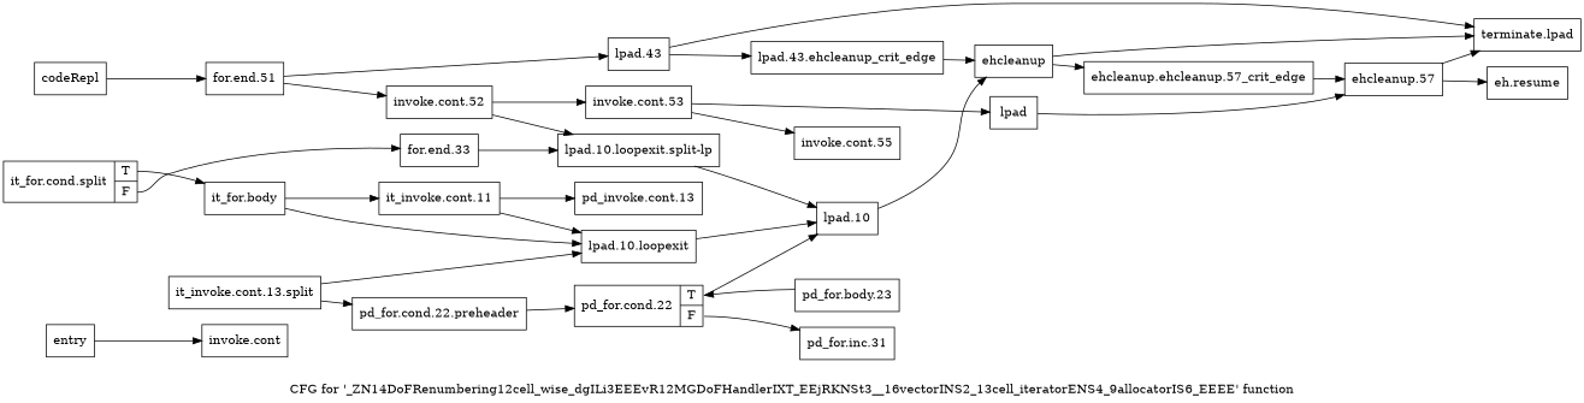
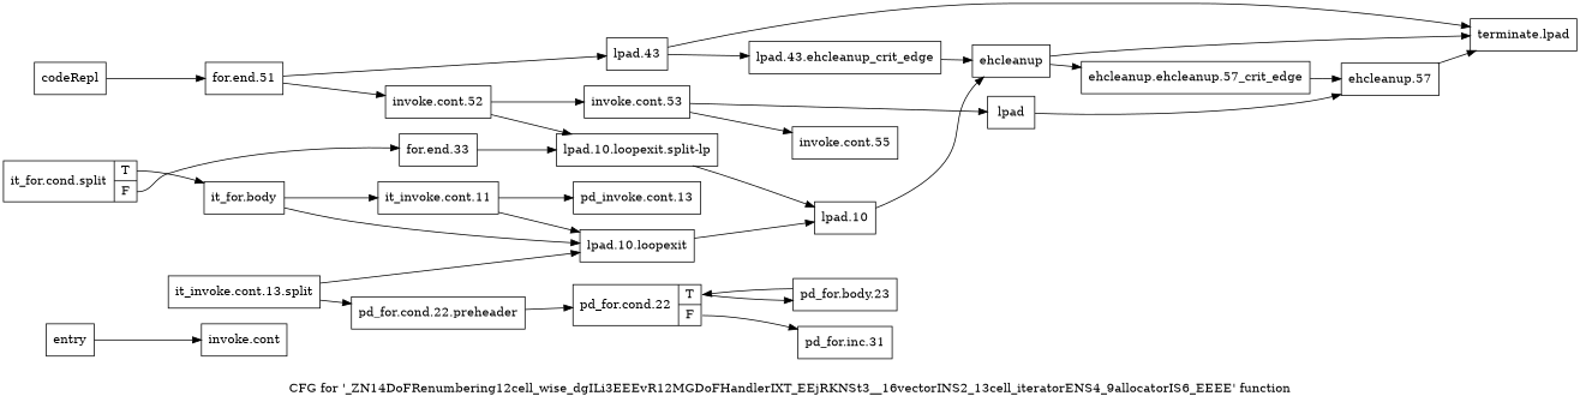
  digraph {
    label="CFG for '_ZN14DoFRenumbering12cell_wise_dgILi3EEEvR12MGDoFHandlerIXT_EEjRKNSt3__16vectorINS2_13cell_iteratorENS4_9allocatorIS6_EEEE' function"
    rankdir=LR
    node [shape=record]
    n1 [label="{entry}"]
    n2 [label="{invoke.cont}"]
    n3 [label="{lpad}"]
    n4 [label="{ehcleanup.57}"]
    n5 [label="{terminate.lpad}"]
-   n6 [label="{eh.resume}"]
    n7 [label="{it_for.cond.split|{<s0>T|<s1>F}}"]
    n8 [label="{it_for.body}"]
    n9 [label="{for.end.33}"]
    n10 [label="{it_invoke.cont.11}"]
    n11 [label="{lpad.10.loopexit}"]
    n12 [label="{lpad.10.loopexit.split-lp}"]
    n13 [label="{pd_invoke.cont.13}"]
    n14 [label="{lpad.10}"]
    n15 [label="{ehcleanup}"]
    n16 [label="{it_invoke.cont.13.split}"]
    n17 [label="{pd_for.cond.22.preheader}"]
    n18 [label="{pd_for.cond.22|{<s0>T|<s1>F}}"]
    n19 [label="{pd_for.body.23}"]
    n20 [label="{pd_for.inc.31}"]
    n21 [label="{ehcleanup.ehcleanup.57_crit_edge}"]
    n22 [label="{codeRepl}"]
    n23 [label="{for.end.51}"]
    n24 [label="{lpad.43}"]
    n25 [label="{invoke.cont.52}"]
    n26 [label="{lpad.43.ehcleanup_crit_edge}"]
    n27 [label="{invoke.cont.53}"]
    n28 [label="{invoke.cont.55}"]
    n1 -> n2
    n3 -> n4
    n4 -> n5
-   n4 -> n6
    n7 -> n8 [tailport=s0]
    n7 -> n9 [tailport=s1]
    n8 -> n10
    n8 -> n11
    n9 -> n12
    n10 -> n11
    n10 -> n13
    n11 -> n14
    n12 -> n14
    n14 -> n15
    n15 -> n5
    n15 -> n21
    n16 -> n11
    n16 -> n17
    n17 -> n18
-   n18 -> n14 [tailport=s0]
+   n18 -> n19 [tailport=s0]
    n18 -> n20 [tailport=s1]
    n19 -> n18
    n21 -> n4
    n22 -> n23
    n23 -> n24
    n23 -> n25
    n24 -> n5
    n24 -> n26
    n25 -> n12
    n25 -> n27
    n26 -> n15
    n27 -> n3
    n27 -> n28
  }
